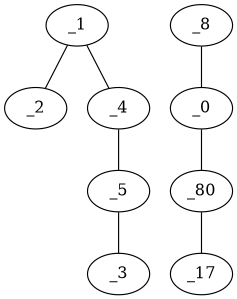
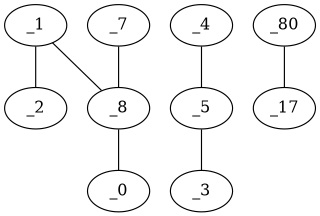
  graph {
    node [charge=0 chem=1 symbol="C  " x=8.0622 y=-0.25]
    edge [valence=1]
    _1 [y=0.25]
    _2 [chem=2 symbol="O  " x=8.9282]
    _4 [x=7.1962]
    _3 [chem=2 symbol="O  " y=1.25]
    _5 [chem=4 symbol="N  " x=7.1962 y=-1.25]
+   _7 [x=5.4641]
    _8 [chem=5 symbol="S  " x=4.5981 y=0.25]
    n8 [label=_0 x=3.7321]
    n9 [label=_80 x=2.866 y=0.25]
    n10 [chem=22 label=_17 symbol="F  " x=2]
    _1 -- _2 [valence=2]
-   _1 -- _4
+   _1 -- _8
    _4 -- _5
    _5 -- _3
+   _7 -- _8
    _8 -- n8
-   n8 -- n9
    n9 -- n10
  }
